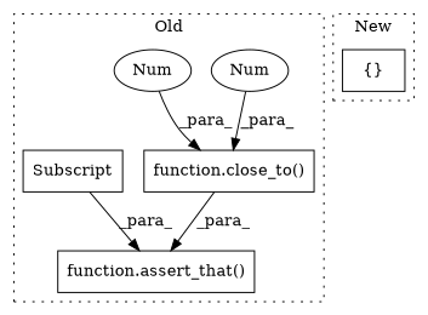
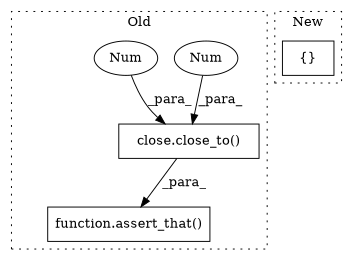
  digraph {
    node [a=75 shape=box]
-   n1 [l="9,1" label="function.close_to()" s="5300,5320"]
+   n1 [l="9,1" label="close.close_to()" s="5300,5320"]
    n2 [a=76 l=4 label=Num s=5309 shape=ellipse]
    n3 [a=76 l=5 label=Num s=5315 shape=ellipse]
    n4 [l="12,1" label="function.assert_that()" s="5272,5321"]
-   n5 [a=63 l="14,0" label=Subscript s="5284,0"]
    n6 [a=98 l="1,0" label="{}" s="8317,8326"]
    subgraph cluster_1 {
      label=Old
      style=dotted
      n1
      n2
      n3
      n4
-     n5
    }
    subgraph cluster_2 {
      label=New
      style=dotted
      n6
    }
    n1 -> n4 [label=_para_]
    n2 -> n1 [label=_para_]
    n3 -> n1 [label=_para_]
-   n5 -> n4 [label=_para_]
  }
